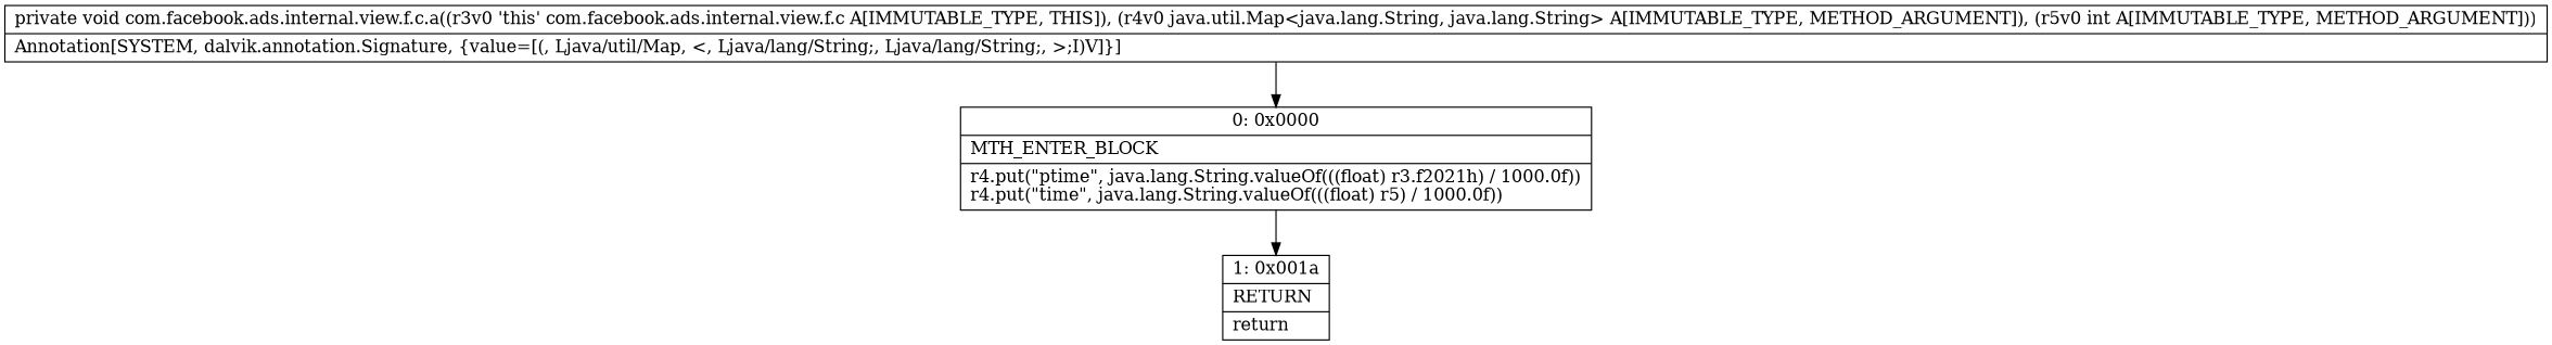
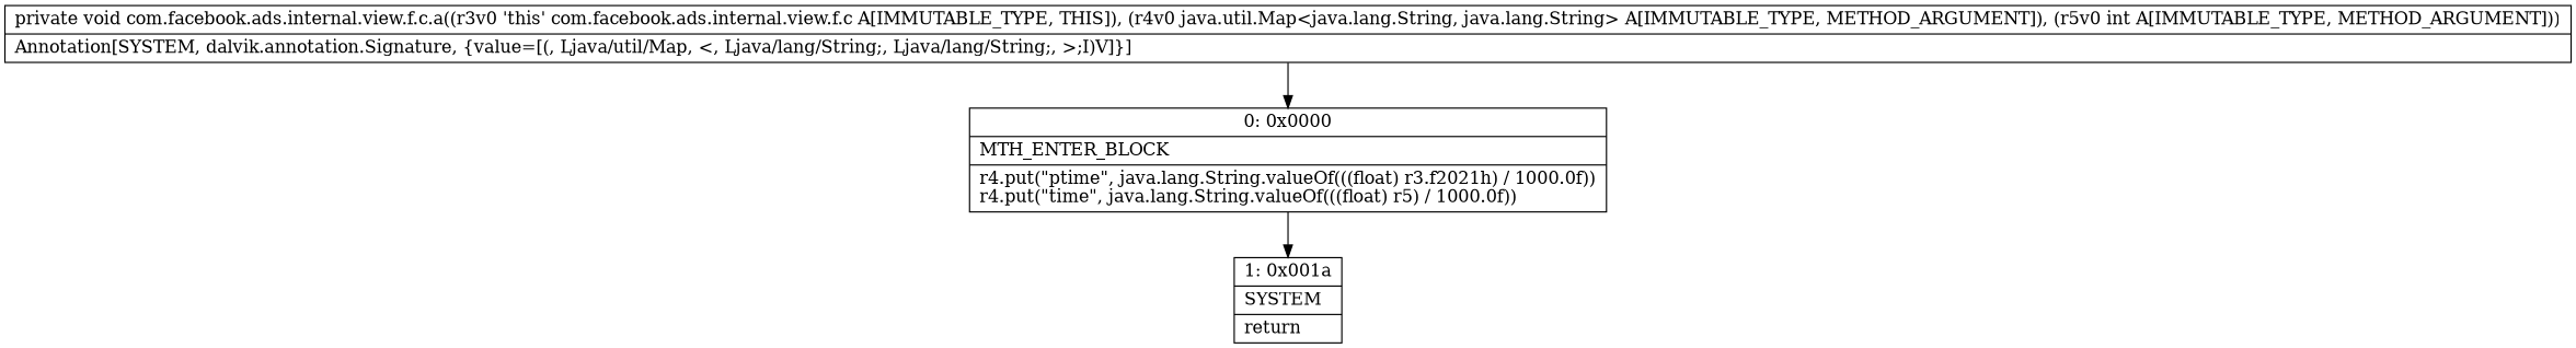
  digraph {
    node [shape=record]
    n1 [label="{0\:\ 0x0000|MTH_ENTER_BLOCK\l|r4.put(\"ptime\", java.lang.String.valueOf(((float) r3.f2021h) \/ 1000.0f))\lr4.put(\"time\", java.lang.String.valueOf(((float) r5) \/ 1000.0f))\l}"]
-   n2 [label="{1\:\ 0x001a|RETURN\l|return\l}"]
+   n2 [label="{1\:\ 0x001a|SYSTEM\l|return\l}"]
    n3 [label="{private void com.facebook.ads.internal.view.f.c.a((r3v0 'this' com.facebook.ads.internal.view.f.c A[IMMUTABLE_TYPE, THIS]), (r4v0 java.util.Map\<java.lang.String, java.lang.String\> A[IMMUTABLE_TYPE, METHOD_ARGUMENT]), (r5v0 int A[IMMUTABLE_TYPE, METHOD_ARGUMENT]))  | Annotation[SYSTEM, dalvik.annotation.Signature, \{value=[(, Ljava\/util\/Map, \<, Ljava\/lang\/String;, Ljava\/lang\/String;, \>;I)V]\}]\l}"]
    n1 -> n2
    n3 -> n1
  }
